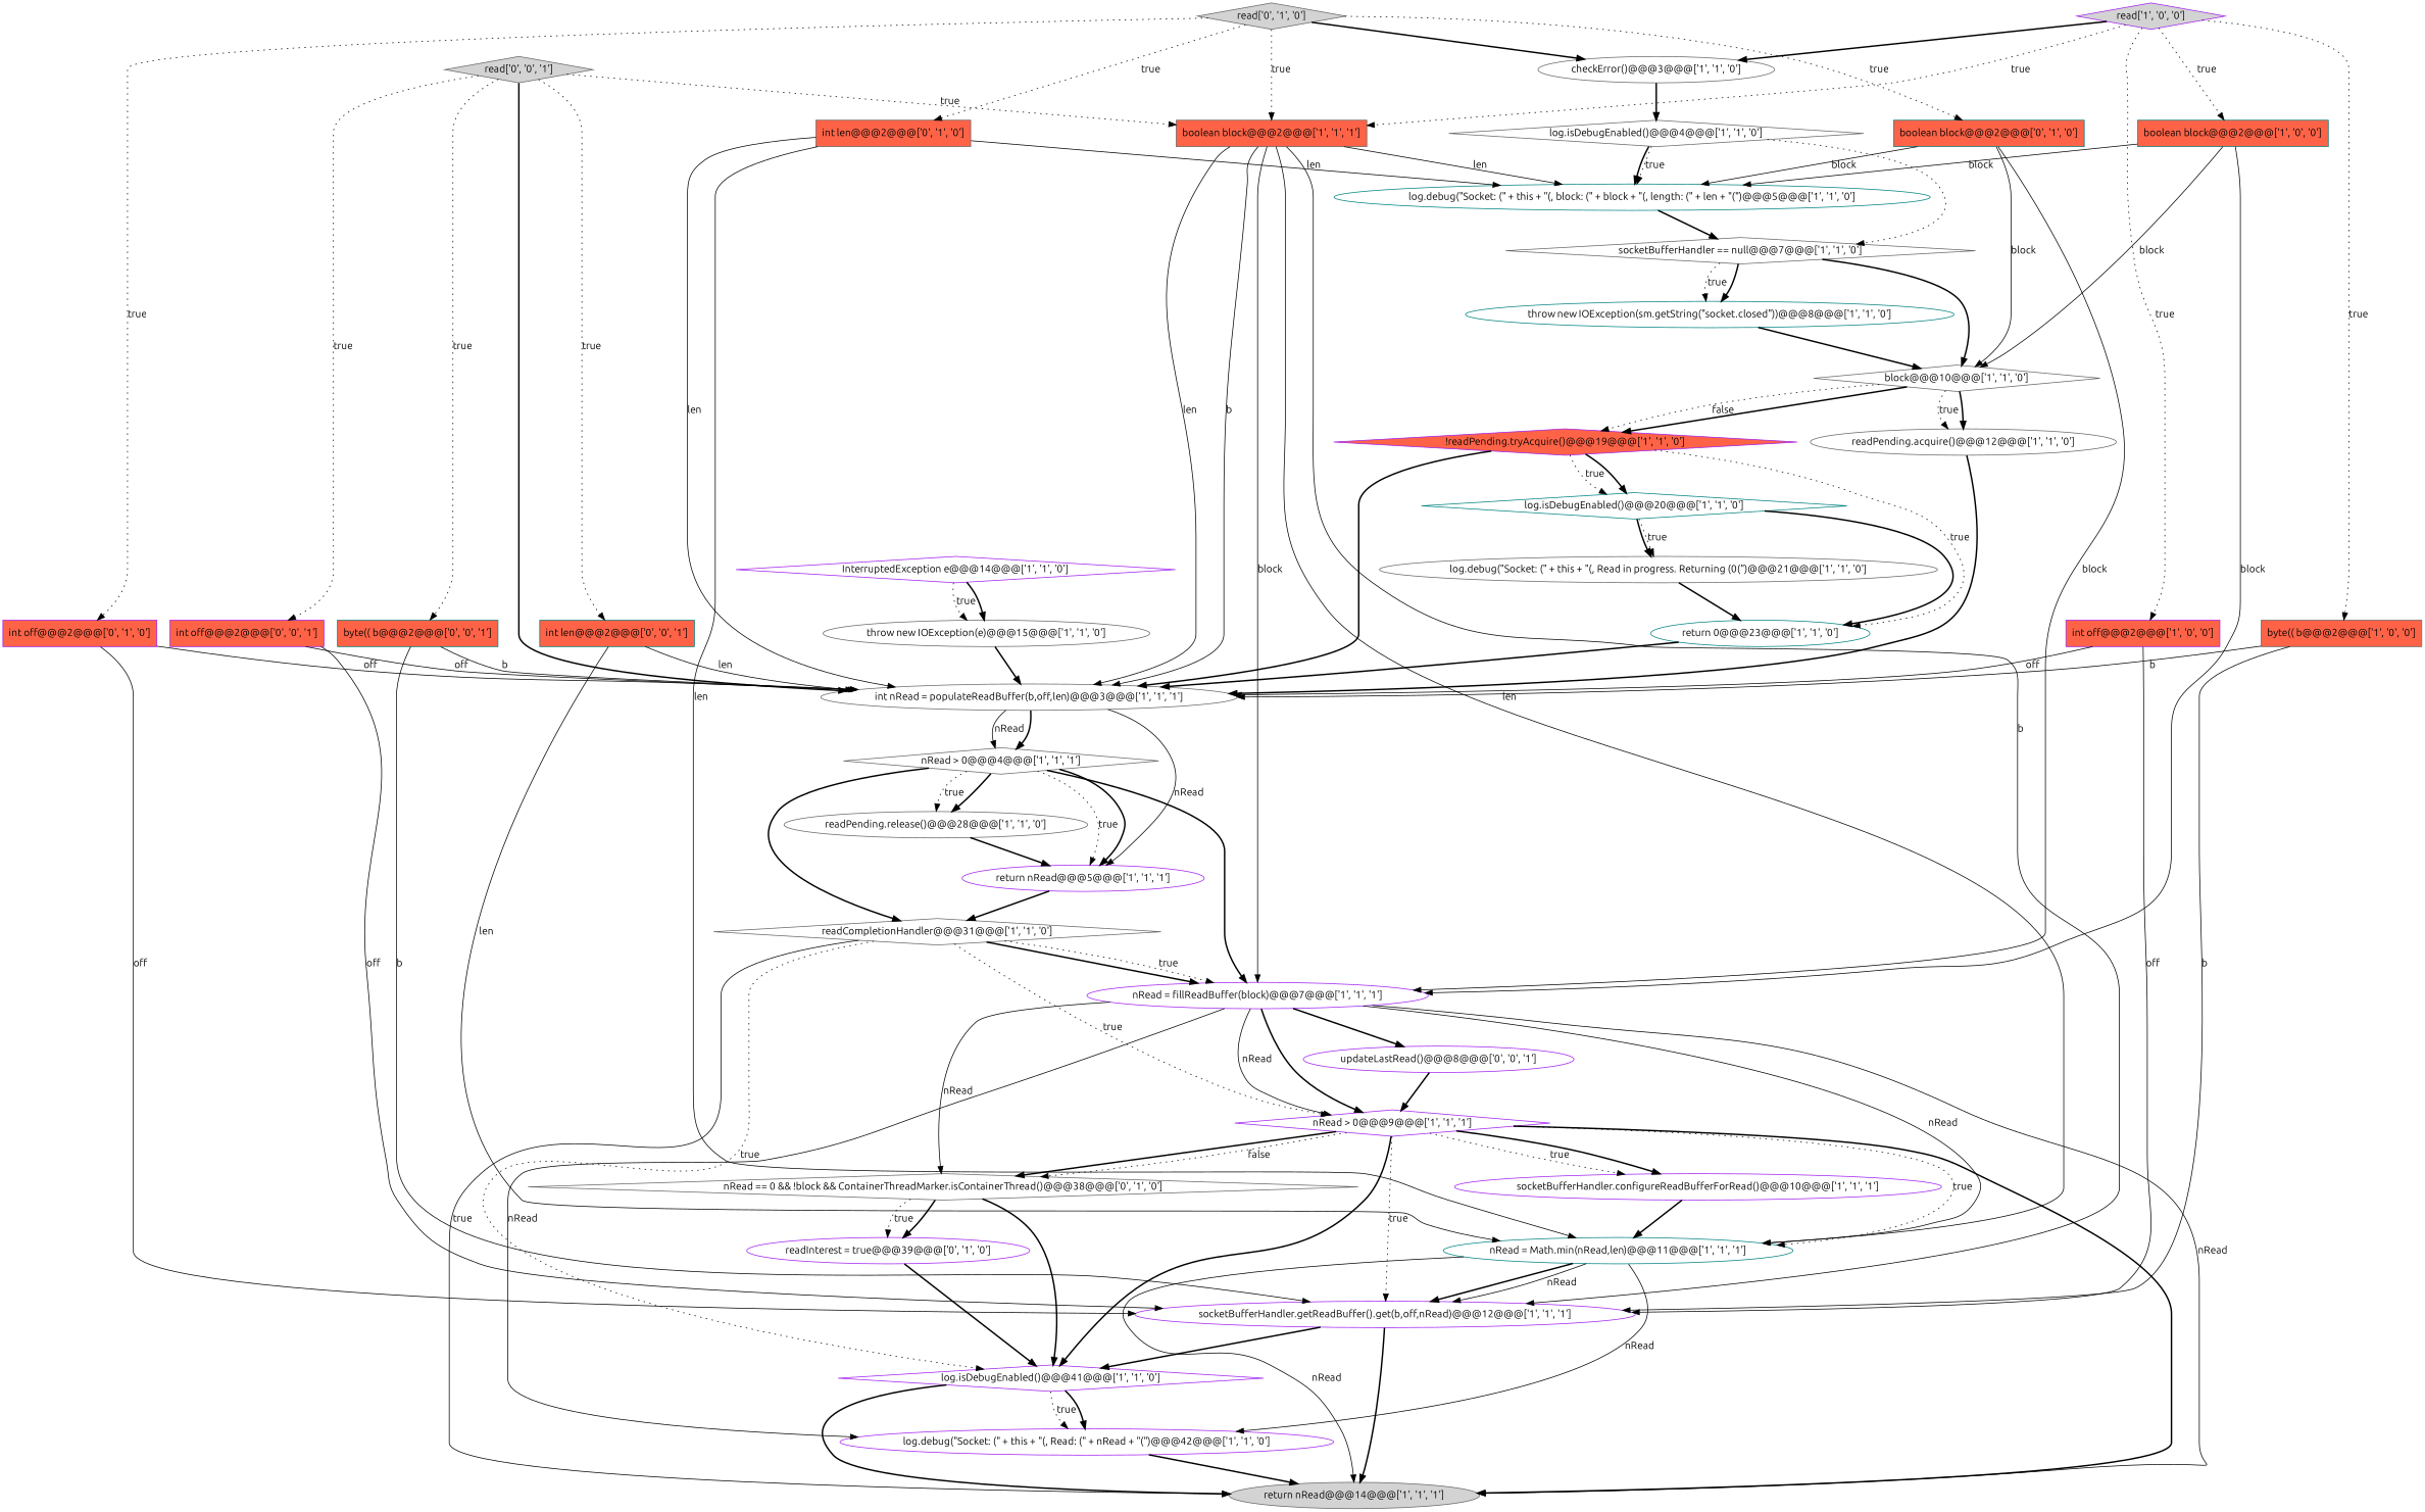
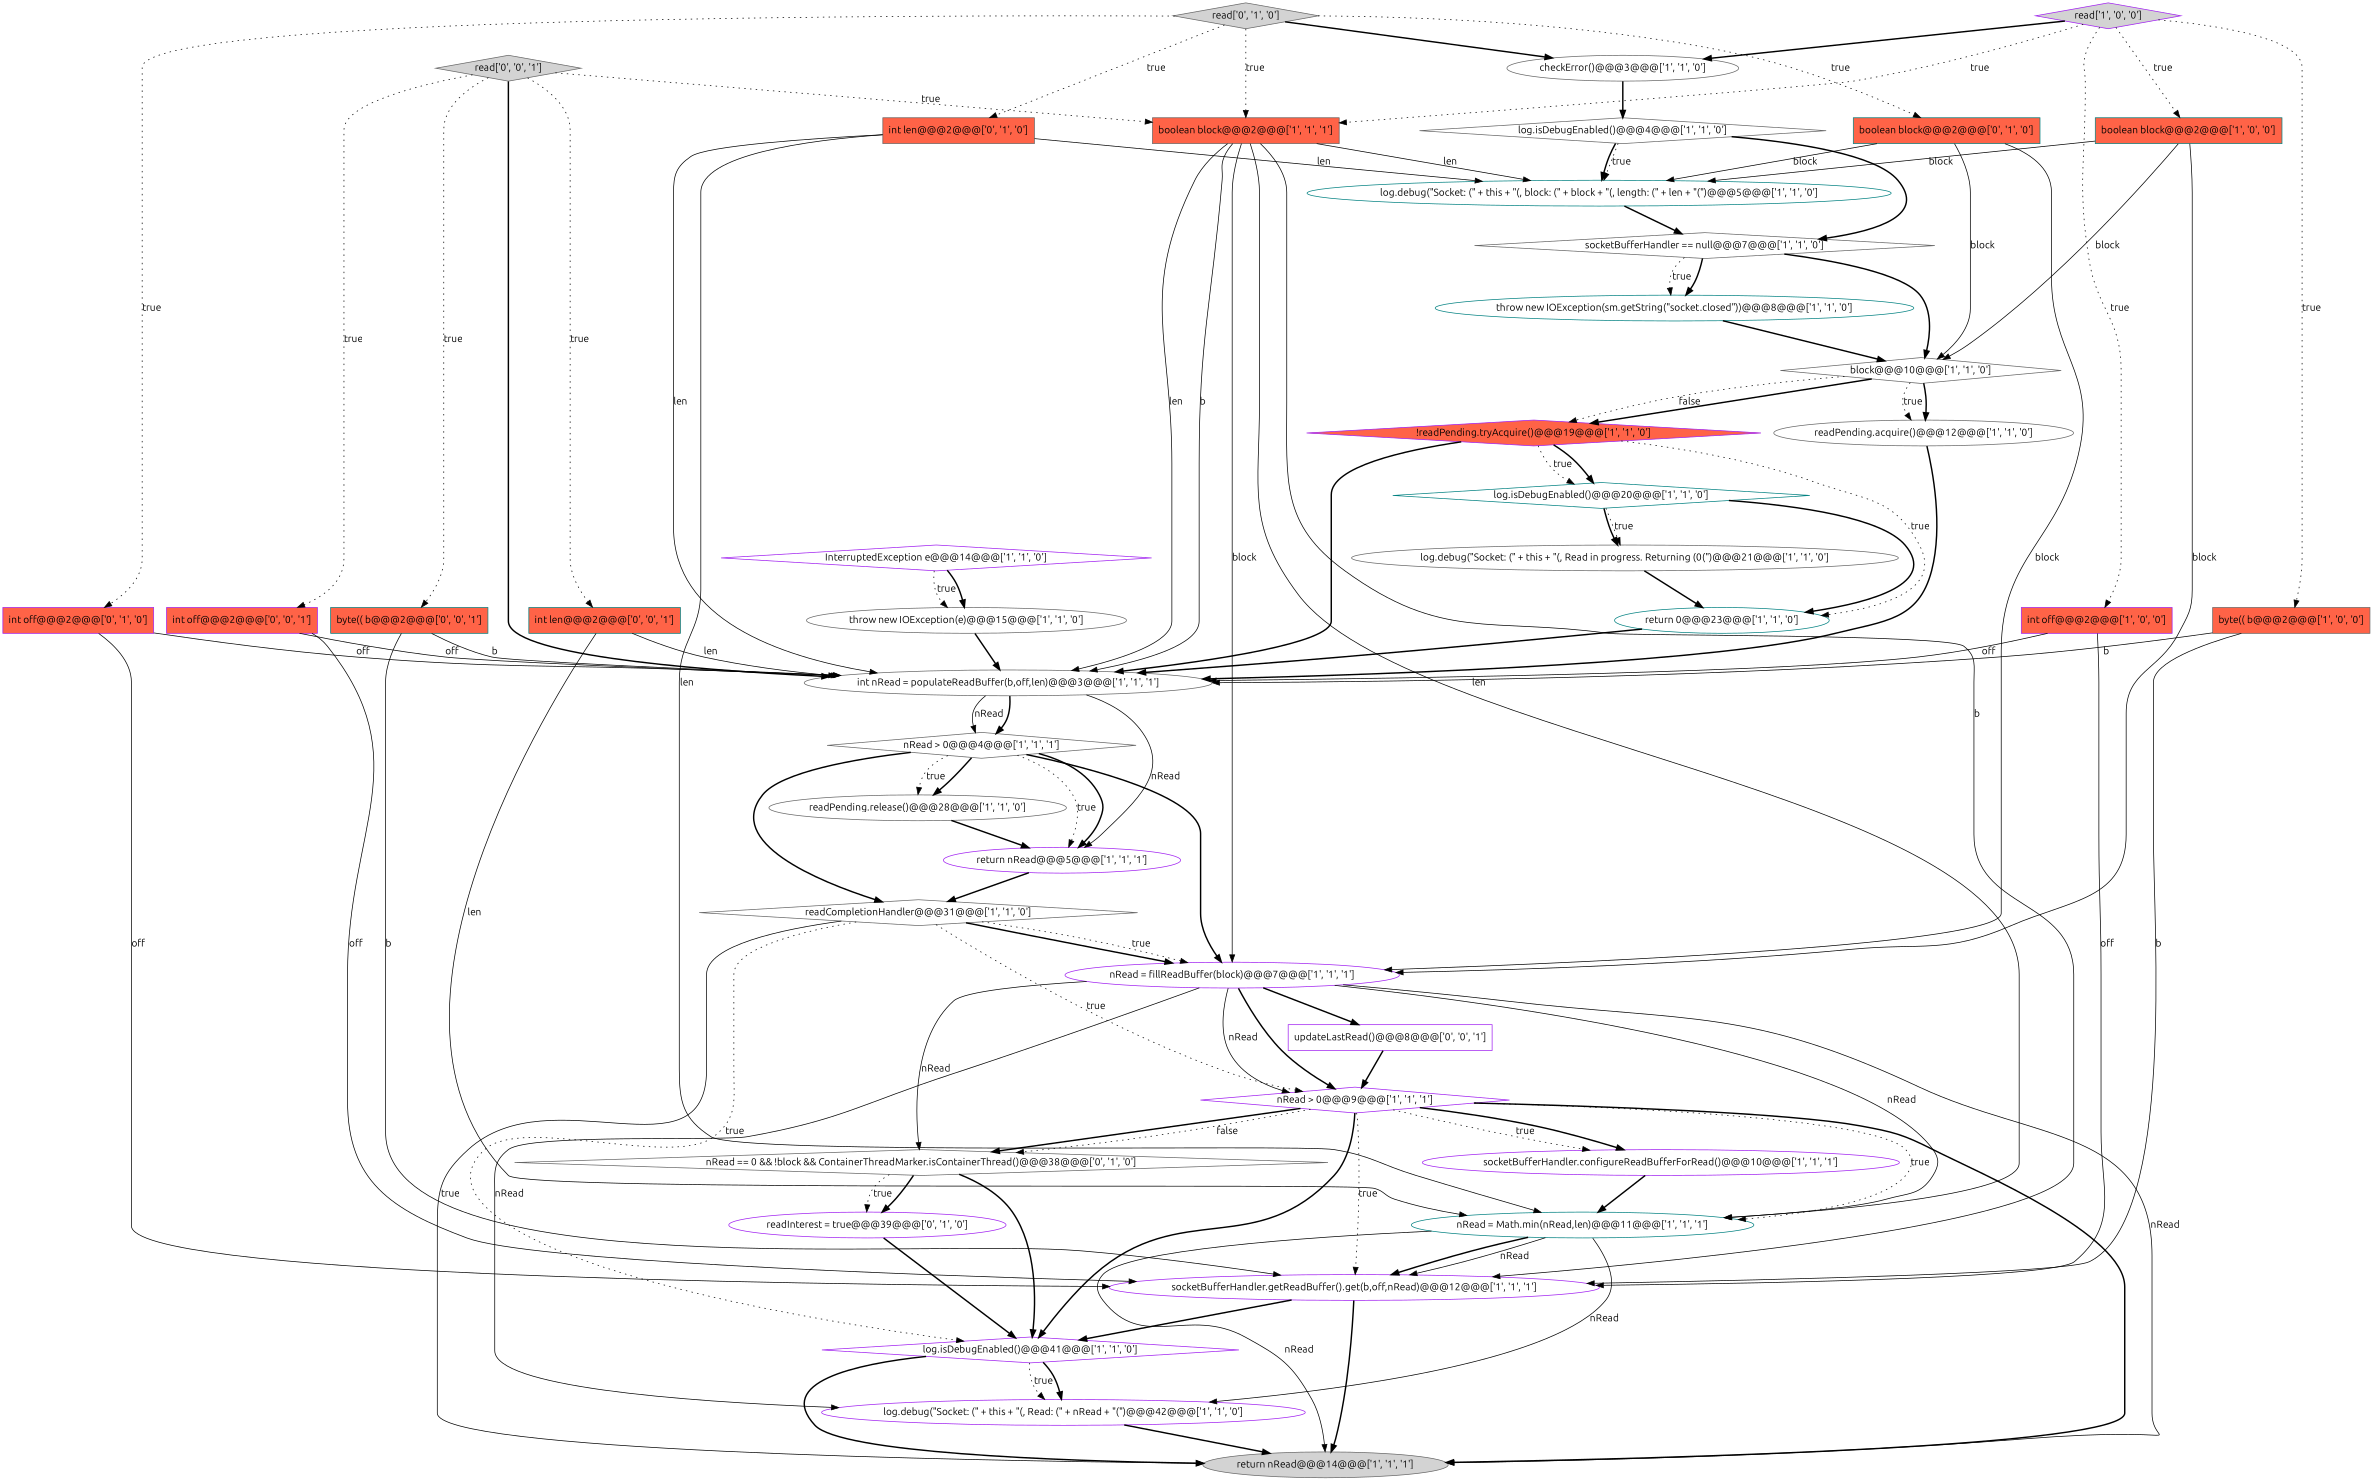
  digraph {
    fontname=Ubuntu
    node [color=gray40 fillcolor=white fontname=Ubuntu shape=ellipse style=filled]
    edge [fontname=Ubuntu style=bold]
    n1 [color=teal label="return 0@@@23@@@['1', '1', '0']"]
    n2 [label="int nRead = populateReadBuffer(b,off,len)@@@3@@@['1', '1', '1']"]
    n3 [color=purple label="return nRead@@@5@@@['1', '1', '1']"]
    n4 [label="nRead > 0@@@4@@@['1', '1', '1']" shape=diamond]
    n5 [fillcolor=lightgray label="read['0', '1', '0']" shape=diamond]
    n6 [fillcolor=tomato label="int len@@@2@@@['0', '1', '0']" shape=box]
    n7 [label="checkError()@@@3@@@['1', '1', '0']"]
    n8 [fillcolor=tomato label="boolean block@@@2@@@['1', '1', '1']" shape=box]
    n9 [color=teal fillcolor=tomato label="boolean block@@@2@@@['0', '1', '0']" shape=box]
    n10 [color=purple fillcolor=tomato label="int off@@@2@@@['0', '1', '0']" shape=box]
    n11 [color=teal label="nRead = Math.min(nRead,len)@@@11@@@['1', '1', '1']"]
    n12 [color=teal label="log.debug(\"Socket: (\" + this + \"(, block: (\" + block + \"(, length: (\" + len + \"(\")@@@5@@@['1', '1', '0']"]
    n13 [label="log.isDebugEnabled()@@@4@@@['1', '1', '0']" shape=diamond]
    n14 [color=purple label="socketBufferHandler.getReadBuffer().get(b,off,nRead)@@@12@@@['1', '1', '1']"]
    n15 [color=purple label="nRead = fillReadBuffer(block)@@@7@@@['1', '1', '1']"]
    n16 [label="block@@@10@@@['1', '1', '0']" shape=diamond]
-   n17 [color=purple label="updateLastRead()@@@8@@@['0', '0', '1']"]
+   n17 [color=purple label="updateLastRead()@@@8@@@['0', '0', '1']" shape=box]
    n18 [color=purple label="nRead > 0@@@9@@@['1', '1', '1']" shape=diamond]
    n19 [fillcolor=lightgray label="return nRead@@@14@@@['1', '1', '1']"]
    n20 [color=purple label="log.isDebugEnabled()@@@41@@@['1', '1', '0']" shape=diamond]
    n21 [color=purple label="socketBufferHandler.configureReadBufferForRead()@@@10@@@['1', '1', '1']"]
    n22 [label="nRead == 0 && !block && ContainerThreadMarker.isContainerThread()@@@38@@@['0', '1', '0']" shape=diamond]
    n23 [color=purple fillcolor=tomato label="!readPending.tryAcquire()@@@19@@@['1', '1', '0']" shape=diamond]
    n24 [color=teal label="log.isDebugEnabled()@@@20@@@['1', '1', '0']" shape=diamond]
    n25 [label="log.debug(\"Socket: (\" + this + \"(, Read in progress. Returning (0(\")@@@21@@@['1', '1', '0']"]
    n26 [color=purple label="log.debug(\"Socket: (\" + this + \"(, Read: (\" + nRead + \"(\")@@@42@@@['1', '1', '0']"]
    n27 [label="socketBufferHandler == null@@@7@@@['1', '1', '0']" shape=diamond]
    n28 [color=purple fillcolor=tomato label="int off@@@2@@@['1', '0', '0']" shape=box]
    n29 [color=teal label="throw new IOException(sm.getString(\"socket.closed\"))@@@8@@@['1', '1', '0']"]
    n30 [label="readPending.acquire()@@@12@@@['1', '1', '0']"]
    n31 [color=teal fillcolor=tomato label="boolean block@@@2@@@['1', '0', '0']" shape=box]
    n32 [fillcolor=lightgray label="read['0', '0', '1']" shape=diamond]
    n33 [color=teal fillcolor=tomato label="int len@@@2@@@['0', '0', '1']" shape=box]
    n34 [color=teal fillcolor=tomato label="byte(( b@@@2@@@['0', '0', '1']" shape=box]
    n35 [color=purple fillcolor=tomato label="int off@@@2@@@['0', '0', '1']" shape=box]
    n36 [fillcolor=tomato label="byte(( b@@@2@@@['1', '0', '0']" shape=box]
    n37 [color=purple label="readInterest = true@@@39@@@['0', '1', '0']"]
    n38 [label="readCompletionHandler@@@31@@@['1', '1', '0']" shape=diamond]
    n39 [label="readPending.release()@@@28@@@['1', '1', '0']"]
    n40 [label="throw new IOException(e)@@@15@@@['1', '1', '0']"]
    n41 [color=purple label="InterruptedException e@@@14@@@['1', '1', '0']" shape=diamond]
    n42 [color=purple fillcolor=lightgray label="read['1', '0', '0']" shape=diamond]
    n1 -> n2
    n2 -> n3 [label=nRead style=solid]
    n2 -> n4
    n2 -> n4 [label=nRead style=solid]
    n3 -> n38
    n4 -> n3 [label=true style=dotted]
    n4 -> n3
    n4 -> n15
    n4 -> n38
    n4 -> n39
    n4 -> n39 [label=true style=dotted]
    n5 -> n6 [label=true style=dotted]
    n5 -> n7
    n5 -> n8 [label=true style=dotted]
    n5 -> n9 [label=true style=dotted]
    n5 -> n10 [label=true style=dotted]
    n6 -> n2 [label=len style=solid]
    n6 -> n11 [label=len style=solid]
    n6 -> n12 [label=len style=solid]
    n7 -> n13
    n8 -> n2 [label=len style=solid]
    n8 -> n2 [label=b style=solid]
    n8 -> n11 [label=len style=solid]
    n8 -> n12 [label=len style=solid]
    n8 -> n14 [label=b style=solid]
    n8 -> n15 [label=block style=solid]
    n9 -> n12 [label=block style=solid]
    n9 -> n15 [label=block style=solid]
    n9 -> n16 [label=block style=solid]
    n10 -> n2 [label=off style=solid]
    n10 -> n14 [label=off style=solid]
    n11 -> n14
    n11 -> n14 [label=nRead style=solid]
    n11 -> n19 [label=nRead style=solid]
    n11 -> n26 [label=nRead style=solid]
    n12 -> n27
    n13 -> n12 [label=true style=dotted]
    n13 -> n12
-   n13 -> n27 [style=dotted]
+   n13 -> n27
    n14 -> n19
    n14 -> n20
    n15 -> n11 [label=nRead style=solid]
    n15 -> n17
    n15 -> n18 [label=nRead style=solid]
    n15 -> n18
    n15 -> n19 [label=nRead style=solid]
    n15 -> n22 [label=nRead style=solid]
    n15 -> n26 [label=nRead style=solid]
    n16 -> n23
    n16 -> n23 [label=false style=dotted]
    n16 -> n30
    n16 -> n30 [label=true style=dotted]
    n17 -> n18
    n18 -> n11 [label=true style=dotted]
    n18 -> n14 [label=true style=dotted]
    n18 -> n19
    n18 -> n20
    n18 -> n21 [label=true style=dotted]
    n18 -> n21
    n18 -> n22
    n18 -> n22 [label=false style=dotted]
    n20 -> n19
    n20 -> n26 [label=true style=dotted]
    n20 -> n26
    n21 -> n11
    n22 -> n20
    n22 -> n37
    n22 -> n37 [label=true style=dotted]
    n23 -> n1 [label=true style=dotted]
    n23 -> n2
    n23 -> n24 [label=true style=dotted]
    n23 -> n24
    n24 -> n1
    n24 -> n25
    n24 -> n25 [label=true style=dotted]
    n25 -> n1
    n26 -> n19
    n27 -> n16
    n27 -> n29
    n27 -> n29 [label=true style=dotted]
    n28 -> n2 [label=off style=solid]
    n28 -> n14 [label=off style=solid]
    n29 -> n16
    n30 -> n2
    n31 -> n12 [label=block style=solid]
    n31 -> n15 [label=block style=solid]
    n31 -> n16 [label=block style=solid]
    n32 -> n2
    n32 -> n8 [label=true style=dotted]
    n32 -> n33 [label=true style=dotted]
    n32 -> n34 [label=true style=dotted]
    n32 -> n35 [label=true style=dotted]
    n33 -> n2 [label=len style=solid]
    n33 -> n11 [label=len style=solid]
    n34 -> n2 [label=b style=solid]
    n34 -> n14 [label=b style=solid]
    n35 -> n2 [label=off style=solid]
    n35 -> n14 [label=off style=solid]
    n36 -> n2 [label=b style=solid]
    n36 -> n14 [label=b style=solid]
    n37 -> n20
    n38 -> n15
    n38 -> n15 [label=true style=dotted]
    n38 -> n18 [label=true style=dotted]
    n38 -> n19 [label=true style=solid]
    n38 -> n20 [label=true style=dotted]
    n39 -> n3
    n40 -> n2
    n41 -> n40 [label=true style=dotted]
    n41 -> n40
    n42 -> n7
    n42 -> n8 [label=true style=dotted]
    n42 -> n28 [label=true style=dotted]
    n42 -> n31 [label=true style=dotted]
    n42 -> n36 [label=true style=dotted]
  }
